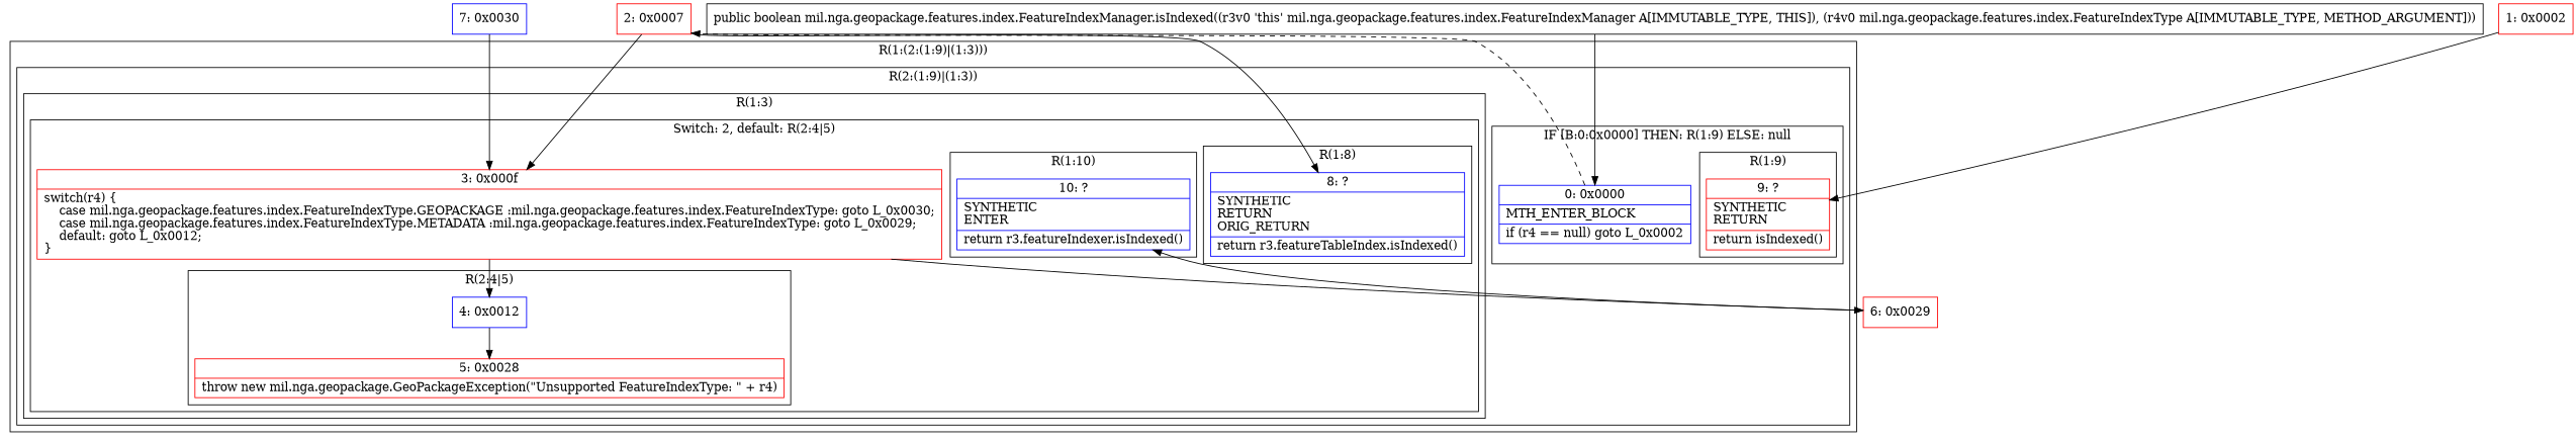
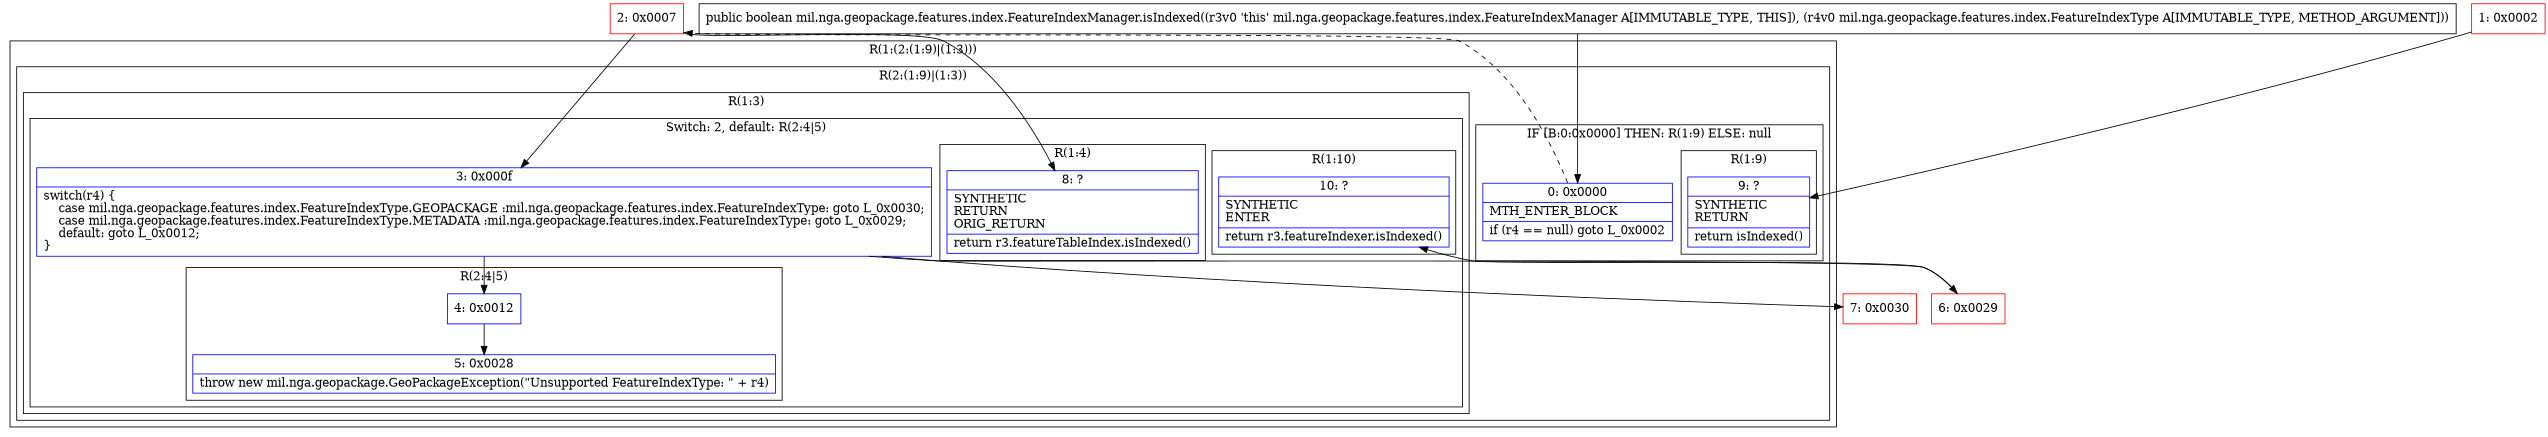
  digraph {
    node [color=blue shape=record]
-   n1 [color=red label="{9\:\ ?|SYNTHETIC\lRETURN\l|return isIndexed()\l}"]
+   n1 [label="{9\:\ ?|SYNTHETIC\lRETURN\l|return isIndexed()\l}"]
    n2 [label="{0\:\ 0x0000|MTH_ENTER_BLOCK\l|if (r4 == null) goto L_0x0002\l}"]
    n3 [label="{8\:\ ?|SYNTHETIC\lRETURN\lORIG_RETURN\l|return r3.featureTableIndex.isIndexed()\l}"]
    n4 [label="{10\:\ ?|SYNTHETIC\lENTER\l|return r3.featureIndexer.isIndexed()\l}"]
    n5 [label="{4\:\ 0x0012}"]
-   n6 [color=red label="{5\:\ 0x0028|throw new mil.nga.geopackage.GeoPackageException(\"Unsupported FeatureIndexType: \" + r4)\l}"]
-   n7 [color=red label="{3\:\ 0x000f|switch(r4) \{\l    case mil.nga.geopackage.features.index.FeatureIndexType.GEOPACKAGE :mil.nga.geopackage.features.index.FeatureIndexType: goto L_0x0030;\l    case mil.nga.geopackage.features.index.FeatureIndexType.METADATA :mil.nga.geopackage.features.index.FeatureIndexType: goto L_0x0029;\l    default: goto L_0x0012;\l\}\l}"]
+   n6 [label="{5\:\ 0x0028|throw new mil.nga.geopackage.GeoPackageException(\"Unsupported FeatureIndexType: \" + r4)\l}"]
+   n7 [label="{3\:\ 0x000f|switch(r4) \{\l    case mil.nga.geopackage.features.index.FeatureIndexType.GEOPACKAGE :mil.nga.geopackage.features.index.FeatureIndexType: goto L_0x0030;\l    case mil.nga.geopackage.features.index.FeatureIndexType.METADATA :mil.nga.geopackage.features.index.FeatureIndexType: goto L_0x0029;\l    default: goto L_0x0012;\l\}\l}"]
    n8 [color=red label="{2\:\ 0x0007}"]
    n9 [color=red label="{6\:\ 0x0029}"]
-   n10 [label="{7\:\ 0x0030}"]
+   n10 [color=red label="{7\:\ 0x0030}"]
    n11 [color=red label="{1\:\ 0x0002}"]
    n12 [label="{public boolean mil.nga.geopackage.features.index.FeatureIndexManager.isIndexed((r3v0 'this' mil.nga.geopackage.features.index.FeatureIndexManager A[IMMUTABLE_TYPE, THIS]), (r4v0 mil.nga.geopackage.features.index.FeatureIndexType A[IMMUTABLE_TYPE, METHOD_ARGUMENT])) }" color=""]
    subgraph cluster_1 {
      label="R(1:(2:(1:9)|(1:3)))"
      subgraph cluster_2 {
        label="R(2:(1:9)|(1:3))"
        subgraph cluster_3 {
          label="IF [B:0:0x0000] THEN: R(1:9) ELSE: null"
          n2
          subgraph cluster_4 {
            label="R(1:9)"
            n1
          }
        }
        subgraph cluster_5 {
          label="R(1:3)"
          subgraph cluster_6 {
            label="Switch: 2, default: R(2:4|5)"
            n7
            subgraph cluster_7 {
-             label="R(1:8)"
+             label="R(1:4)"
              n3
            }
            subgraph cluster_8 {
              label="R(1:10)"
              n4
            }
            subgraph cluster_9 {
              label="R(2:4|5)"
              n5
              n6
            }
          }
        }
      }
    }
    n2 -> n8 [style=dashed]
    n5 -> n6
    n7 -> n5
    n7 -> n9
-   n10 -> n7
+   n7 -> n10
    n8 -> n3
    n8 -> n7
    n9 -> n4
    n11 -> n1
    n12 -> n2
  }
